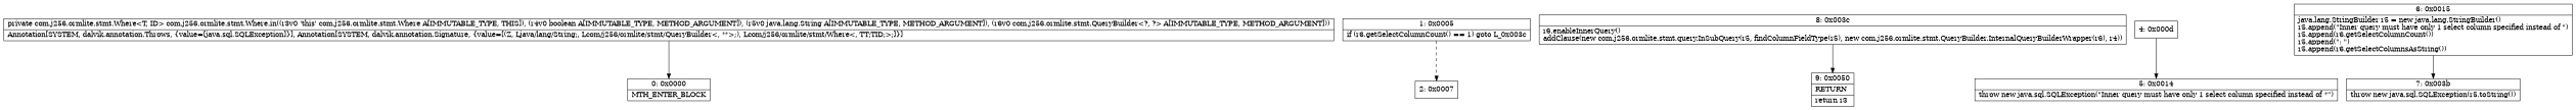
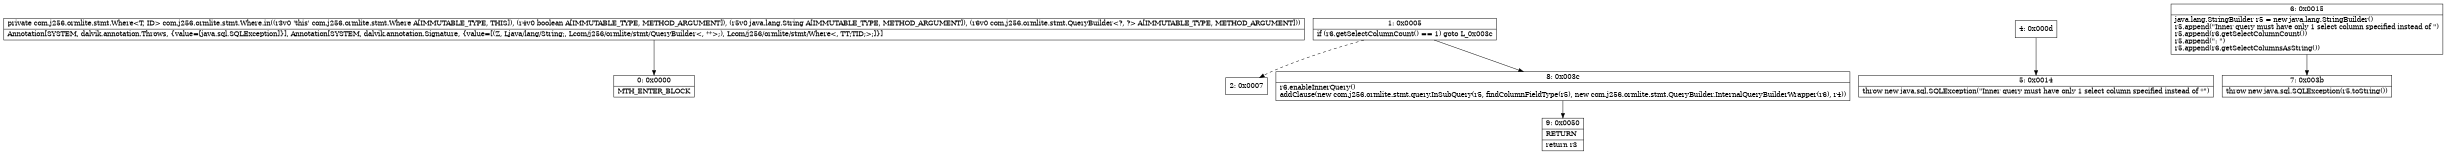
  digraph {
    node [shape=record]
    n1 [label="{0\:\ 0x0000|MTH_ENTER_BLOCK\l}"]
    n2 [label="{1\:\ 0x0005|if (r6.getSelectColumnCount() == 1) goto L_0x003c\l}"]
    n3 [label="{2\:\ 0x0007}"]
    n4 [label="{8\:\ 0x003c|r6.enableInnerQuery()\laddClause(new com.j256.ormlite.stmt.query.InSubQuery(r5, findColumnFieldType(r5), new com.j256.ormlite.stmt.QueryBuilder.InternalQueryBuilderWrapper(r6), r4))\l}"]
    n5 [label="{9\:\ 0x0050|RETURN\l|return r3\l}"]
    n6 [label="{4\:\ 0x000d}"]
    n7 [label="{5\:\ 0x0014|throw new java.sql.SQLException(\"Inner query must have only 1 select column specified instead of *\")\l}"]
    n8 [label="{6\:\ 0x0015|java.lang.StringBuilder r5 = new java.lang.StringBuilder()\lr5.append(\"Inner query must have only 1 select column specified instead of \")\lr5.append(r6.getSelectColumnCount())\lr5.append(\": \")\lr5.append(r6.getSelectColumnsAsString())\l}"]
    n9 [label="{7\:\ 0x003b|throw new java.sql.SQLException(r5.toString())\l}"]
    n10 [label="{private com.j256.ormlite.stmt.Where\<T, ID\> com.j256.ormlite.stmt.Where.in((r3v0 'this' com.j256.ormlite.stmt.Where A[IMMUTABLE_TYPE, THIS]), (r4v0 boolean A[IMMUTABLE_TYPE, METHOD_ARGUMENT]), (r5v0 java.lang.String A[IMMUTABLE_TYPE, METHOD_ARGUMENT]), (r6v0 com.j256.ormlite.stmt.QueryBuilder\<?, ?\> A[IMMUTABLE_TYPE, METHOD_ARGUMENT]))  | Annotation[SYSTEM, dalvik.annotation.Throws, \{value=[java.sql.SQLException]\}], Annotation[SYSTEM, dalvik.annotation.Signature, \{value=[(Z, Ljava\/lang\/String;, Lcom\/j256\/ormlite\/stmt\/QueryBuilder\<, **\>;), Lcom\/j256\/ormlite\/stmt\/Where\<, TT;TID;\>;]\}]\l}"]
    n2 -> n3 [style=dashed]
+   n2 -> n4
    n4 -> n5
    n6 -> n7
    n8 -> n9
    n10 -> n1
  }
